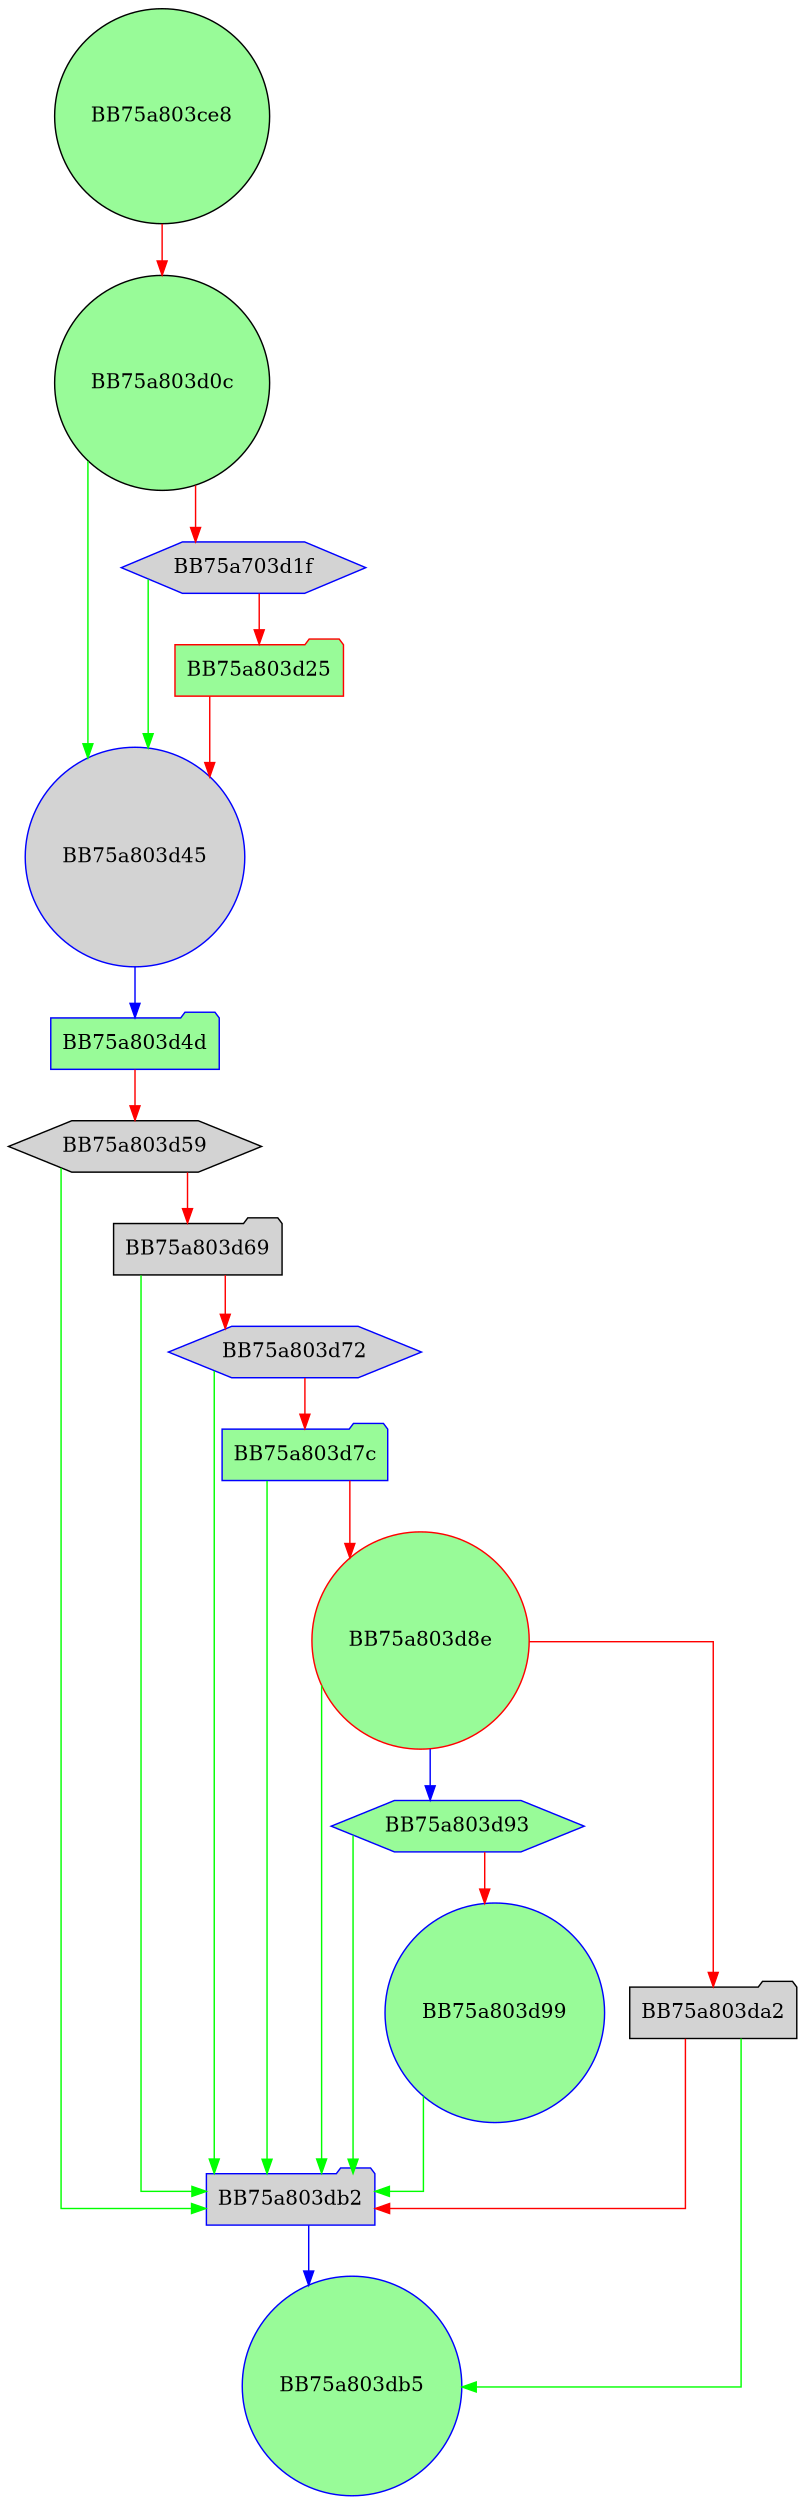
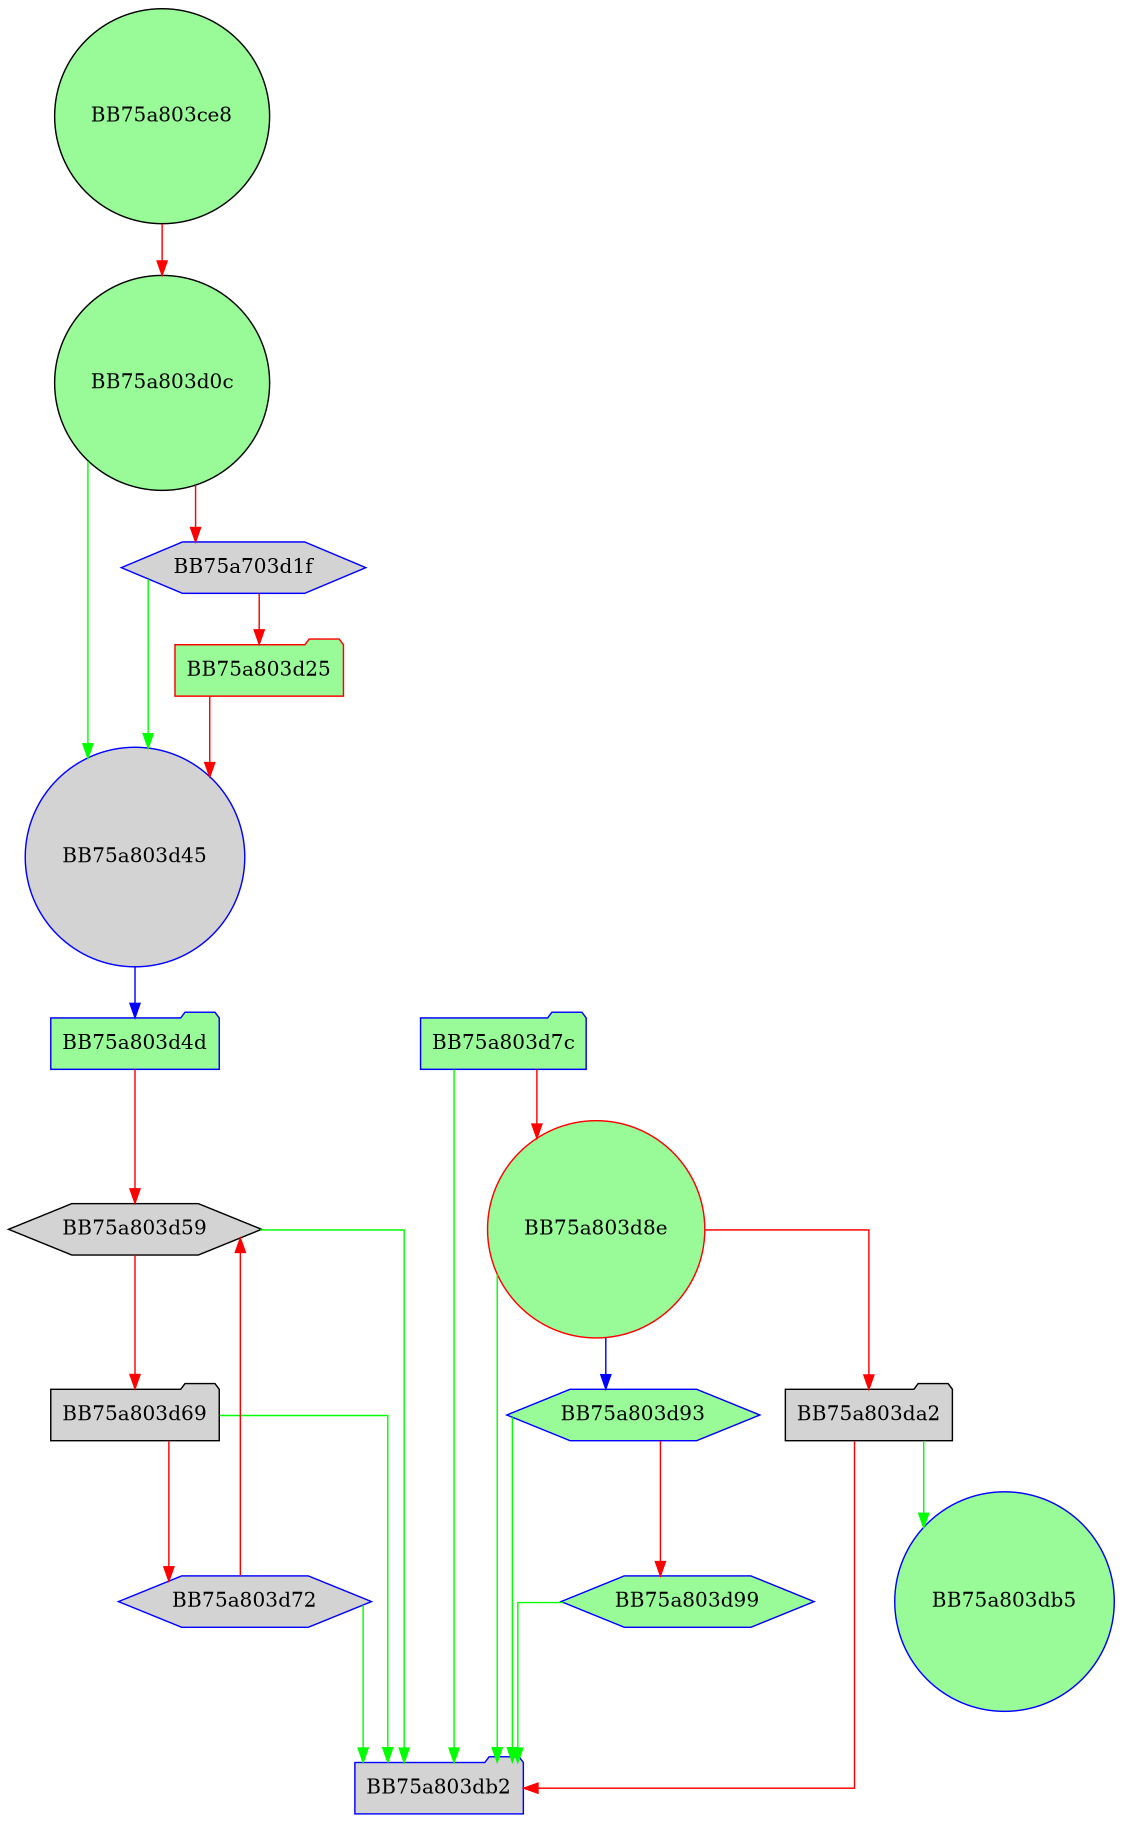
  digraph {
    splines=ortho
    node [color=blue fillcolor=palegreen shape=folder style=filled]
    edge [color=red]
    BB75a803ce8 [color=black shape=circle]
    BB75a803d0c [color=black shape=circle]
    BB75a803d45 [fillcolor=lightgrey shape=circle]
    n4 [fillcolor=lightgrey label=BB75a703d1f shape=hexagon]
    BB75a803d4d
    BB75a803d59 [color=black fillcolor=lightgrey shape=hexagon]
    BB75a803d25 [color=red]
    BB75a803db2 [fillcolor=lightgrey]
    BB75a803db5 [shape=circle]
    BB75a803d69 [color=black fillcolor=lightgrey]
    BB75a803d72 [fillcolor=lightgrey shape=hexagon]
    BB75a803d7c
    BB75a803d8e [color=red shape=circle]
    BB75a803d93 [shape=hexagon]
    BB75a803da2 [color=black fillcolor=lightgrey]
-   BB75a803d99 [shape=circle]
+   BB75a803d99 [shape=hexagon]
    BB75a803ce8 -> BB75a803d0c
    BB75a803d0c -> BB75a803d45 [color=green]
    BB75a803d0c -> n4
    BB75a803d45 -> BB75a803d4d [color=blue]
    n4 -> BB75a803d45 [color=green]
    n4 -> BB75a803d25
    BB75a803d4d -> BB75a803d59
    BB75a803d59 -> BB75a803db2 [color=green]
    BB75a803d59 -> BB75a803d69
    BB75a803d25 -> BB75a803d45
-   BB75a803db2 -> BB75a803db5 [color=blue]
    BB75a803d69 -> BB75a803db2 [color=green]
    BB75a803d69 -> BB75a803d72
    BB75a803d72 -> BB75a803db2 [color=green]
-   BB75a803d72 -> BB75a803d7c
+   BB75a803d72 -> BB75a803d59
    BB75a803d7c -> BB75a803db2 [color=green]
    BB75a803d7c -> BB75a803d8e
    BB75a803d8e -> BB75a803db2 [color=green]
    BB75a803d8e -> BB75a803d93 [color=blue]
    BB75a803d8e -> BB75a803da2
    BB75a803d93 -> BB75a803db2 [color=green]
    BB75a803d93 -> BB75a803d99
    BB75a803da2 -> BB75a803db2
    BB75a803da2 -> BB75a803db5 [color=green]
    BB75a803d99 -> BB75a803db2 [color=green]
  }
